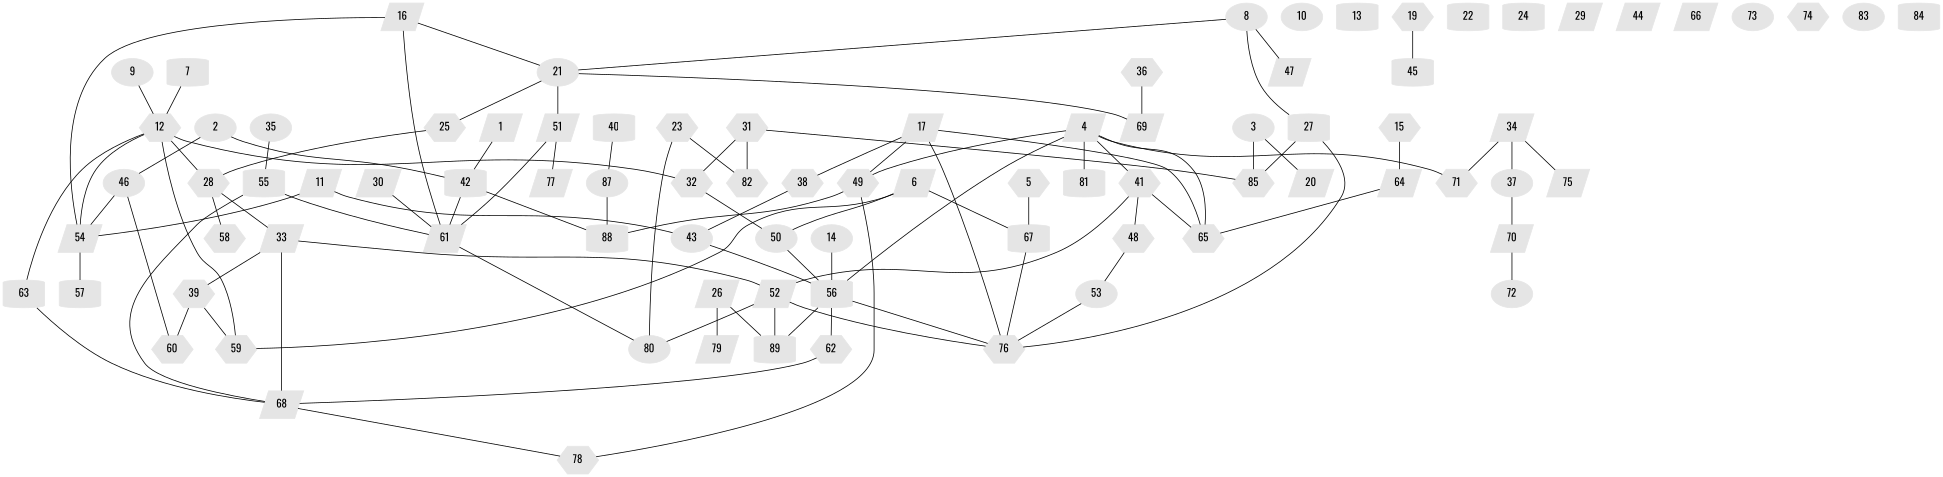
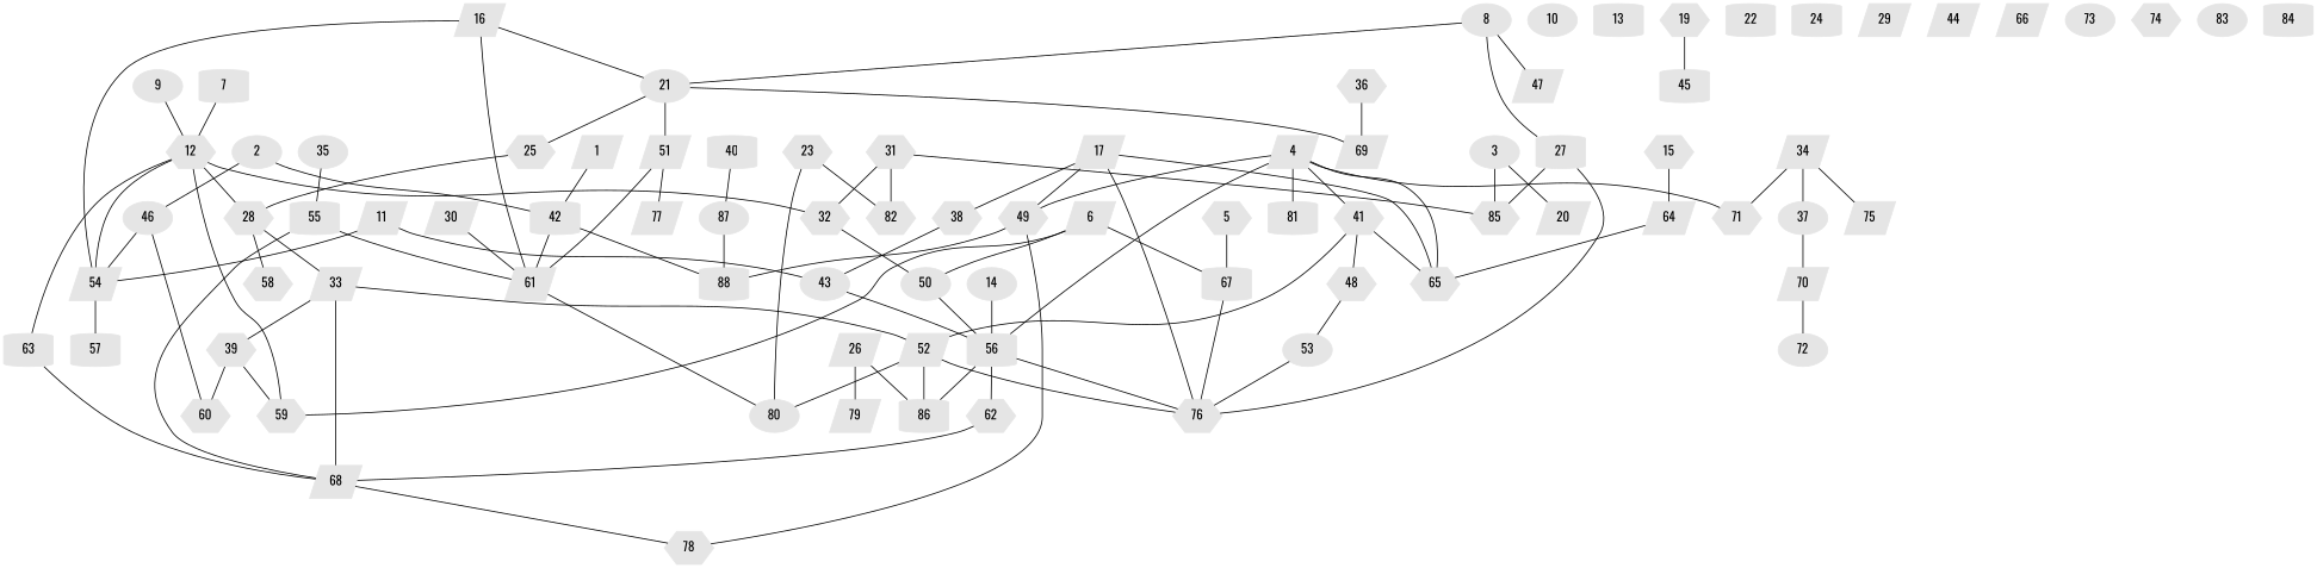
  graph {
    fontname=Oswald
    node [color=gray90 fontname=Oswald shape=parallelogram style=filled]
    edge [fontname=Oswald]
    42 [shape=cylinder]
    1
    61
    88 [shape=cylinder]
    2 [shape=ellipse]
    46 [shape=ellipse]
    54
    60 [shape=hexagon]
    3 [shape=ellipse]
    20
    85 [shape=hexagon]
    41 [shape=hexagon]
    4
    49 [shape=hexagon]
    56 [shape=cylinder]
    65 [shape=hexagon]
    71 [shape=hexagon]
    81 [shape=cylinder]
    52
    48 [shape=hexagon]
    78 [shape=hexagon]
    76 [shape=hexagon]
-   86 [shape=cylinder label=89]
+   86 [shape=cylinder]
    62 [shape=hexagon]
    5 [shape=hexagon]
    67 [shape=cylinder]
    6
    50 [shape=ellipse]
    59 [shape=hexagon]
    7 [shape=cylinder]
    12 [shape=hexagon]
    28 [shape=hexagon]
    32 [shape=hexagon]
    63 [shape=cylinder]
    8 [shape=ellipse]
    21 [shape=ellipse]
    27 [shape=cylinder]
    47
    25 [shape=hexagon]
    51
    69
    9 [shape=ellipse]
    10 [shape=ellipse]
    43 [shape=ellipse]
    11
    57 [shape=cylinder]
    33
    58 [shape=hexagon]
    68
    13 [shape=cylinder]
    14 [shape=ellipse]
    15 [shape=hexagon]
    64
    16
    80 [shape=ellipse]
    17
    38 [shape=hexagon]
    39 [shape=hexagon]
    19 [shape=hexagon]
    45 [shape=cylinder]
    77
    22 [shape=cylinder]
    23 [shape=hexagon]
    82 [shape=hexagon]
    24 [shape=cylinder]
    26
    79
    29
    30
    31 [shape=hexagon]
    34
    37 [shape=ellipse]
    75
    70
    35 [shape=ellipse]
    55 [shape=cylinder]
    36 [shape=hexagon]
    72 [shape=ellipse]
    40 [shape=cylinder]
    87 [shape=ellipse]
    53 [shape=ellipse]
    44
    66
    73 [shape=ellipse]
    74 [shape=hexagon]
    83 [shape=ellipse]
    84 [shape=cylinder]
    42 -- 61
    42 -- 88
    1 -- 42
    61 -- 80
    2 -- 42
    2 -- 46
    46 -- 54
    46 -- 60
    54 -- 57
    3 -- 20
    3 -- 85
    41 -- 65
    41 -- 52
    41 -- 48
    4 -- 41
    4 -- 49
    4 -- 56
    4 -- 65
    4 -- 71
    4 -- 81
    49 -- 88
    49 -- 78
    56 -- 76
    56 -- 86
    56 -- 62
    52 -- 76
    52 -- 86
    52 -- 80
    48 -- 53
    62 -- 68
    5 -- 67
    67 -- 76
    6 -- 67
    6 -- 50
    6 -- 59
    50 -- 56
    7 -- 12
    12 -- 54
    12 -- 59
    12 -- 28
    12 -- 32
    12 -- 63
    28 -- 33
    28 -- 58
    32 -- 50
    63 -- 68
    8 -- 21
    8 -- 27
    8 -- 47
    21 -- 25
    21 -- 51
    21 -- 69
    27 -- 85
    27 -- 76
    25 -- 28
    51 -- 61
    51 -- 77
    9 -- 12
    43 -- 56
    11 -- 54
    11 -- 43
    33 -- 52
    33 -- 68
    33 -- 39
    68 -- 78
    14 -- 56
    15 -- 64
    64 -- 65
    16 -- 61
    16 -- 54
    16 -- 21
    17 -- 49
    17 -- 65
    17 -- 76
    17 -- 38
    38 -- 43
    39 -- 60
    39 -- 59
    19 -- 45
    23 -- 80
    23 -- 82
    26 -- 86
    26 -- 79
    30 -- 61
    31 -- 85
    31 -- 32
    31 -- 82
    34 -- 71
    34 -- 37
    34 -- 75
    37 -- 70
    70 -- 72
    35 -- 55
    55 -- 61
    55 -- 68
    36 -- 69
    40 -- 87
    87 -- 88
    53 -- 76
  }
